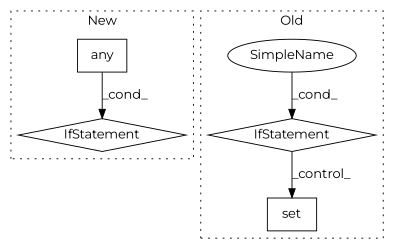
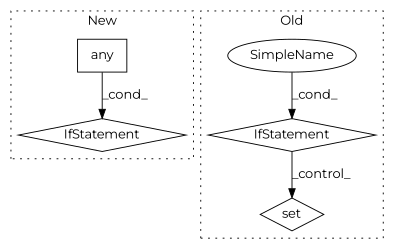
  digraph {
    fontname=Montserrat
    node [a=32 l="4,1" shape=box fontname=Montserrat]
    edge [fontname=Montserrat]
    n1 [label=any s="1193,1213"]
    n2 [a=25 l="4,2" label=IfStatement s="1183,1214" shape=diamond]
-   n3 [label=set s="922,939"]
+   n3 [label=set s="922,939" shape=diamond]
    n4 [a=25 l="4,2" label=IfStatement s="865,893" shape=diamond]
    n5 [a=42 label=SimpleName shape=ellipse l=""]
    subgraph cluster_1 {
      label=New
      style=dotted
      n1
      n2
    }
    subgraph cluster_2 {
      label=Old
      style=dotted
      n3
      n4
      n5
    }
    n1 -> n2 [label=_cond_]
    n4 -> n3 [label=_control_]
    n5 -> n4 [label=_cond_]
  }
